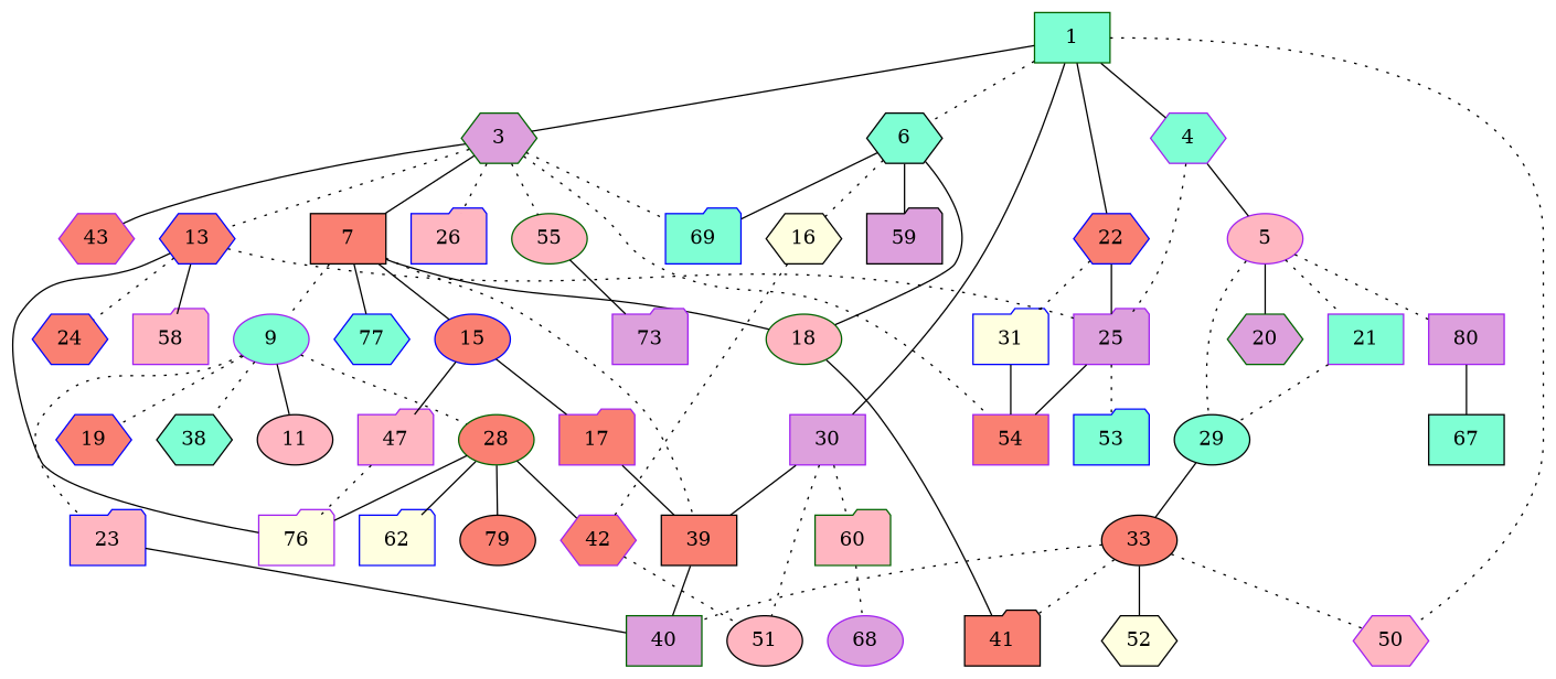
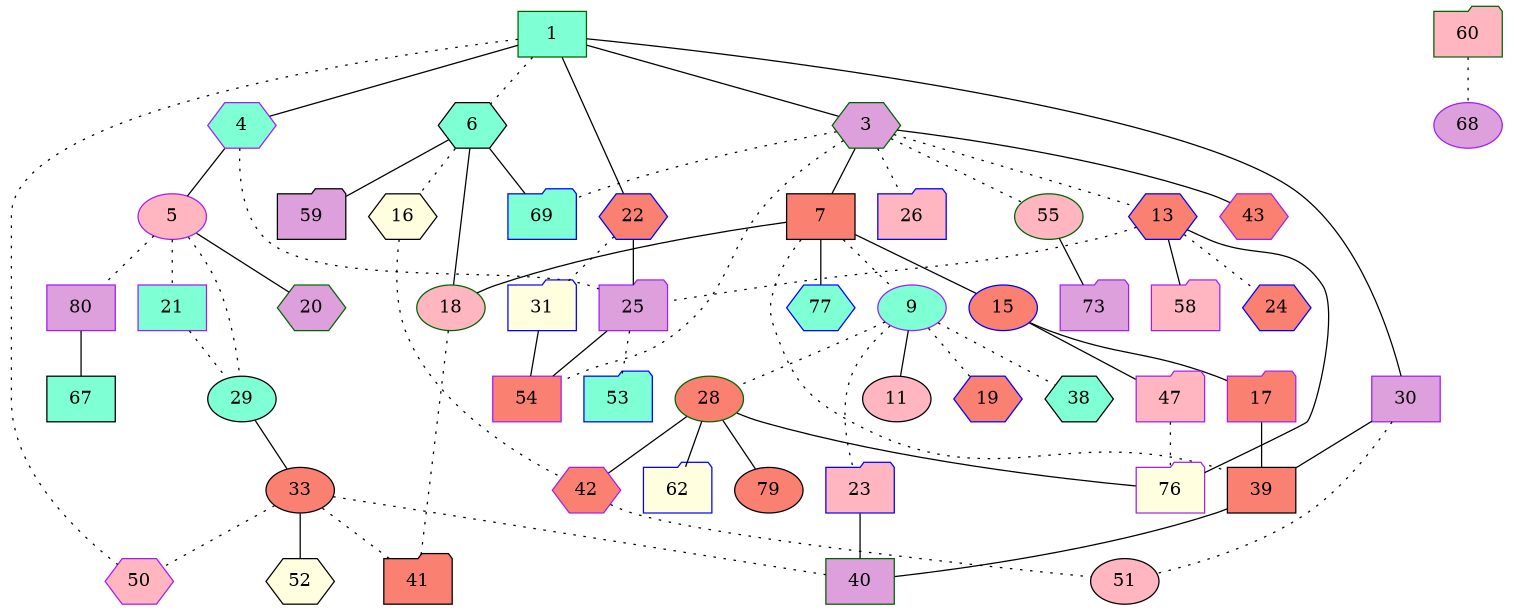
  graph {
    node [color=purple fillcolor=salmon shape=hexagon style=filled]
    edge [style=solid]
    1 [color=darkgreen fillcolor=aquamarine shape=box super="+2"]
    3 [color=darkgreen fillcolor=plum super="+81"]
    4 [fillcolor=aquamarine]
    6 [color=black fillcolor=aquamarine super="+8"]
    22 [color=blue super="+65"]
    30 [fillcolor=plum shape=box super="+32"]
    50 [fillcolor=lightpink super="+72"]
    7 [color=black shape=box super="+48"]
    13 [color=blue super="+57"]
    26 [color=blue fillcolor=lightpink shape=folder]
    43 [super="+45"]
    54 [shape=box super="+63"]
    55 [color=darkgreen fillcolor=lightpink shape=ellipse]
    69 [color=blue fillcolor=aquamarine shape=folder]
    5 [fillcolor=lightpink shape=ellipse super="+12"]
    25 [fillcolor=plum shape=folder super="+27"]
    16 [color=black fillcolor=lightyellow super="+36"]
    18 [color=darkgreen fillcolor=lightpink shape=ellipse super="+34"]
    59 [color=black fillcolor=plum shape=folder super="+71"]
    31 [color=blue fillcolor=lightyellow shape=folder super="+64"]
    39 [color=black shape=box super="+56"]
    51 [color=black fillcolor=lightpink shape=ellipse]
    60 [color=darkgreen fillcolor=lightpink shape=folder super="+75"]
    9 [fillcolor=aquamarine shape=ellipse super="+10"]
    15 [color=blue shape=ellipse]
    77 [color=blue fillcolor=aquamarine]
    24 [color=blue]
    58 [fillcolor=lightpink shape=folder]
    76 [fillcolor=lightyellow shape=folder]
    73 [fillcolor=plum shape=folder]
    20 [color=darkgreen fillcolor=plum]
    21 [fillcolor=aquamarine shape=box super="+37"]
    29 [color=black fillcolor=aquamarine shape=ellipse super="+44"]
    80 [fillcolor=plum shape=box]
    53 [color=blue fillcolor=aquamarine shape=folder]
    33 [color=black shape=ellipse super="+35"]
    67 [color=black fillcolor=aquamarine shape=box]
    42 [super="+74"]
    41 [color=black shape=folder]
    11 [color=black fillcolor=lightpink shape=ellipse super="+14"]
    19 [color=blue]
    23 [color=blue fillcolor=lightpink shape=folder]
    28 [color=darkgreen shape=ellipse super="+49"]
    38 [color=black fillcolor=aquamarine super="+46"]
    17 [shape=folder]
    47 [fillcolor=lightpink shape=folder super="+61"]
    40 [color=darkgreen fillcolor=plum shape=box super="+70"]
    62 [color=blue fillcolor=lightyellow shape=folder]
    79 [color=black shape=ellipse]
    52 [color=black fillcolor=lightyellow]
    68 [fillcolor=plum shape=ellipse super="+78"]
    1 -- 3
    1 -- 4
    1 -- 6 [style=dotted]
    1 -- 22
    1 -- 30
    1 -- 50 [style=dotted]
    3 -- 7
    3 -- 13 [style=dotted]
    3 -- 26 [style=dotted]
    3 -- 43
    3 -- 54 [style=dotted]
    3 -- 55 [style=dotted]
    3 -- 69 [style=dotted]
    4 -- 5
    4 -- 25 [style=dotted]
    6 -- 69
    6 -- 16 [style=dotted]
    6 -- 18
    6 -- 59
    22 -- 25
    22 -- 31 [style=dotted]
    30 -- 39
    30 -- 51 [style=dotted]
-   30 -- 60 [style=dotted]
    7 -- 18
    7 -- 39 [style=dotted]
    7 -- 9 [style=dotted]
    7 -- 15
    7 -- 77
    13 -- 25 [style=dotted]
    13 -- 24 [style=dotted]
    13 -- 58
    13 -- 76
    55 -- 73
    5 -- 20
    5 -- 21 [style=dotted]
    5 -- 29 [style=dotted]
    5 -- 80 [style=dotted]
    25 -- 54
    25 -- 53 [style=dotted]
    16 -- 42 [style=dotted]
-   18 -- 41
+   18 -- 41 [style=dotted]
    31 -- 54
    39 -- 40
    60 -- 68 [style=dotted]
    9 -- 11
    9 -- 19 [style=dotted]
    9 -- 23 [style=dotted]
    9 -- 28 [style=dotted]
    9 -- 38 [style=dotted]
    15 -- 17
    15 -- 47
    21 -- 29 [style=dotted]
    29 -- 33
    80 -- 67
    33 -- 50 [style=dotted]
    33 -- 41 [style=dotted]
    33 -- 40 [style=dotted]
    33 -- 52
    42 -- 51 [style=dotted]
    23 -- 40
    28 -- 76
    28 -- 42
    28 -- 62
    28 -- 79
    17 -- 39
    47 -- 76 [style=dotted]
  }
